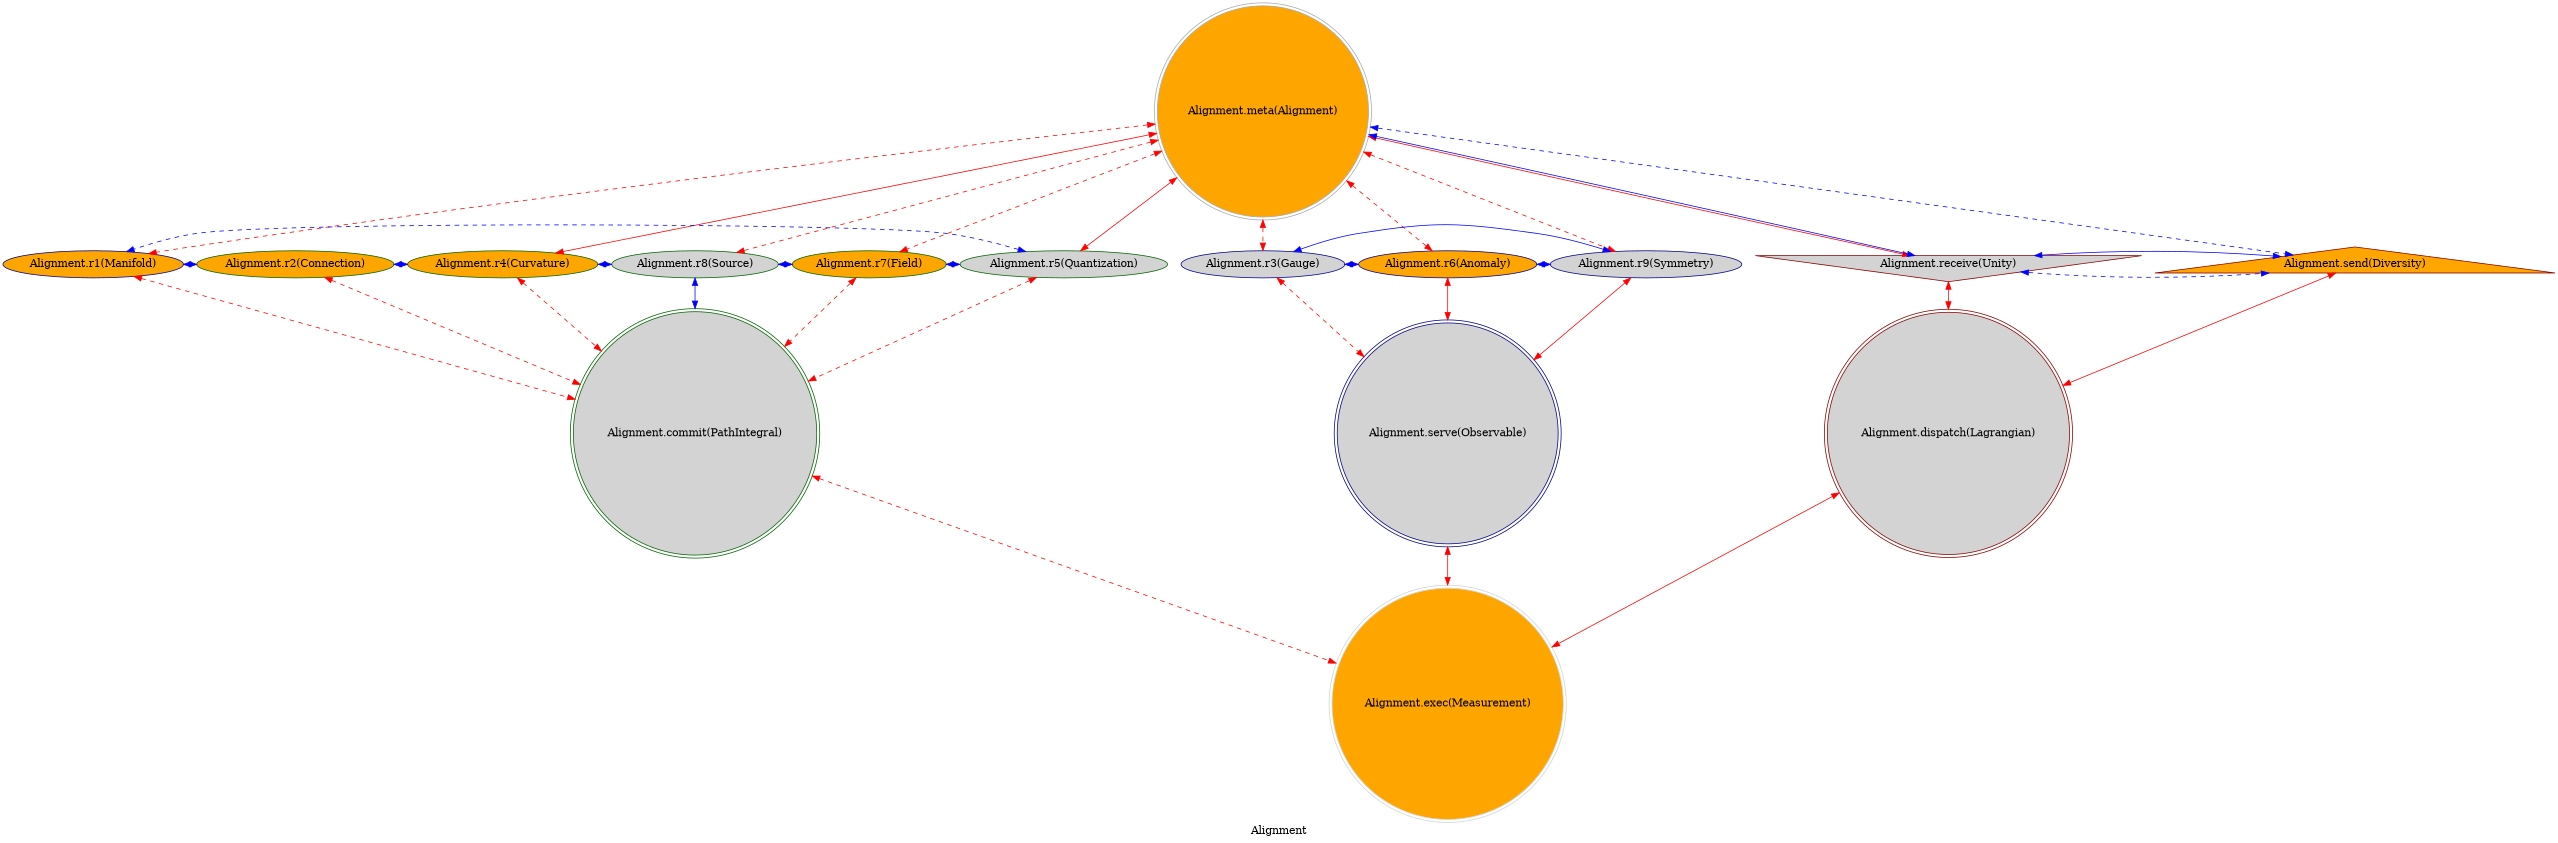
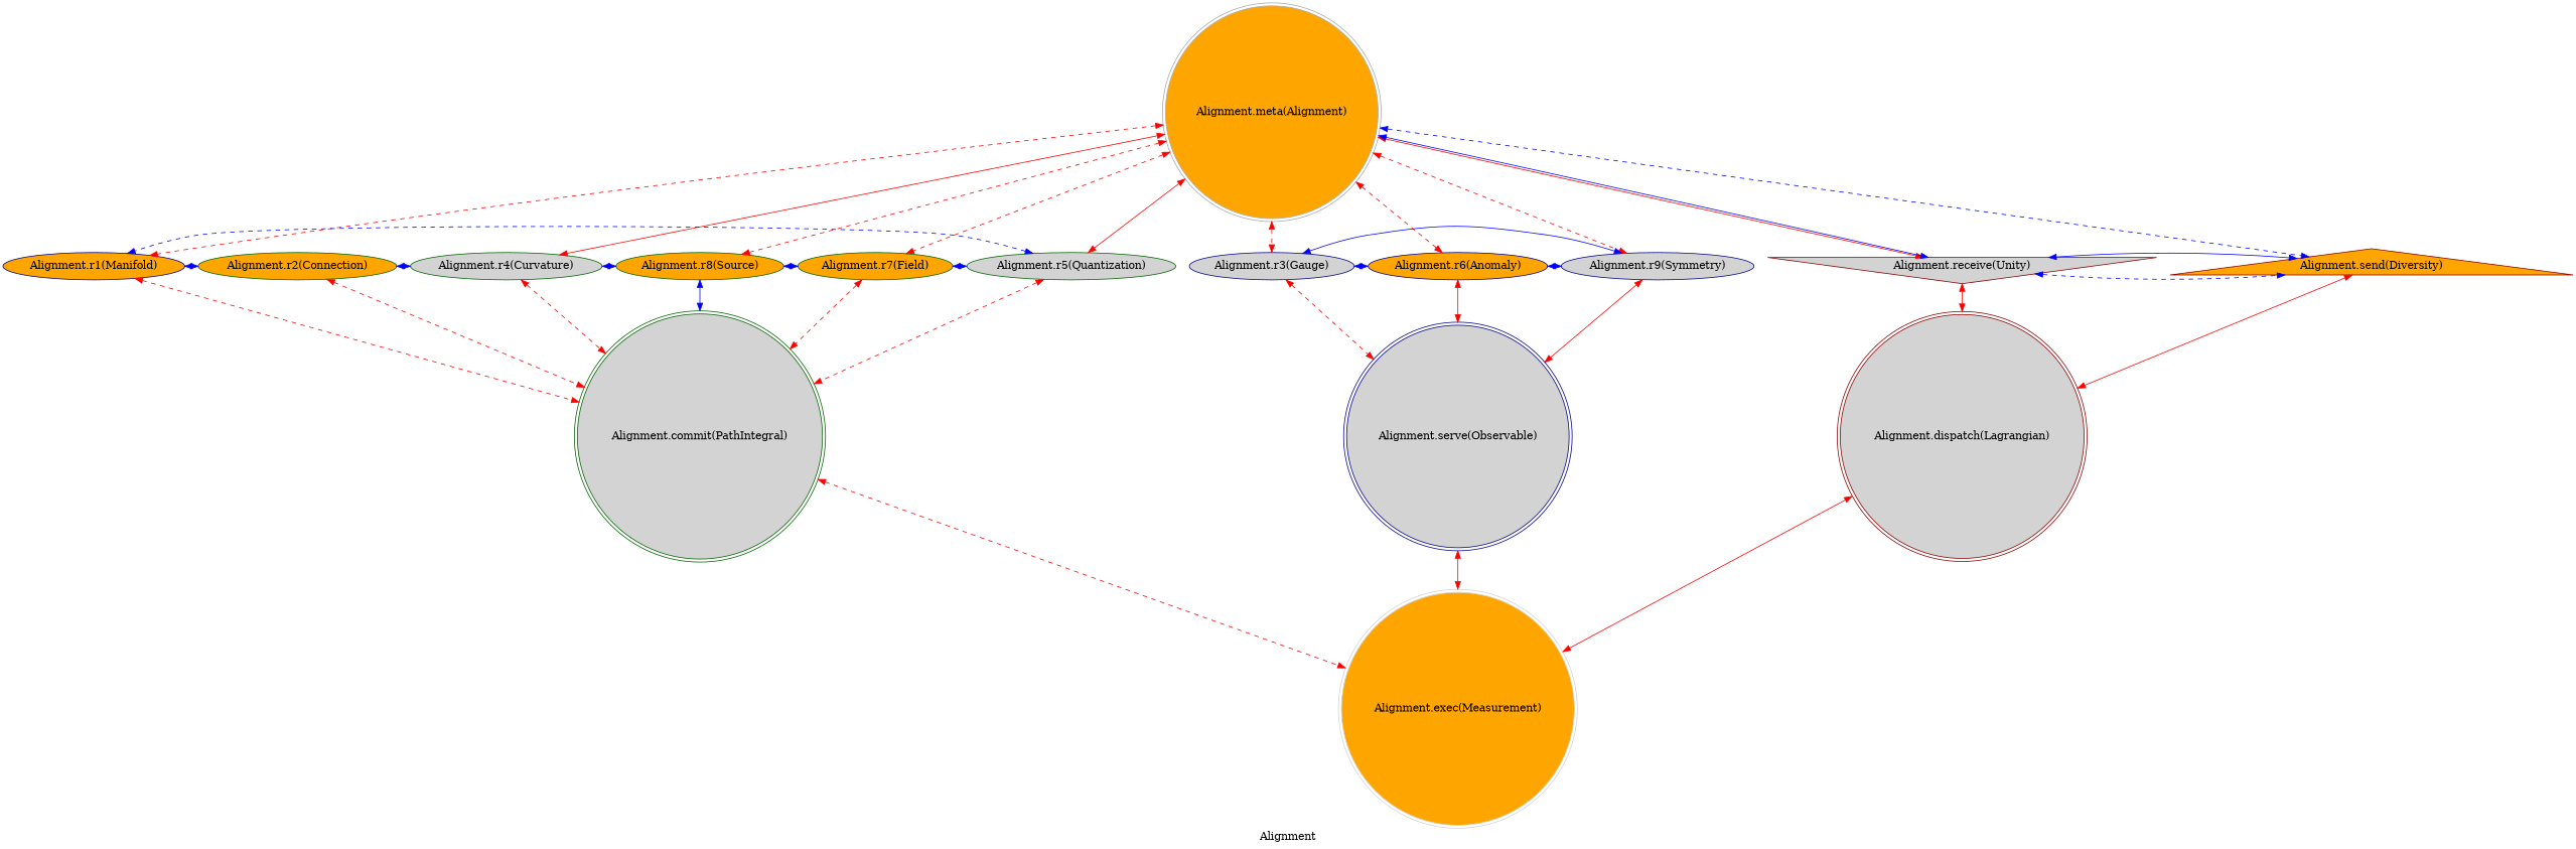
  strict digraph {
    label=Alignment
    node [color=darkgreen fillcolor=orange style=filled]
    edge [color=red dir=both style=dashed]
    n1 [color=darkgray label="Alignment.meta(Alignment)" shape=doublecircle]
    n2 [color=darkblue label="Alignment.r1(Manifold)"]
    n3 [label="Alignment.r2(Connection)"]
-   n4 [label="Alignment.r4(Curvature)"]
-   n5 [fillcolor=lightgrey label="Alignment.r8(Source)"]
+   n4 [fillcolor=lightgrey label="Alignment.r4(Curvature)"]
+   n5 [label="Alignment.r8(Source)"]
    n6 [label="Alignment.r7(Field)"]
    n7 [fillcolor=lightgrey label="Alignment.r5(Quantization)"]
    n8 [color=darkblue fillcolor=lightgrey label="Alignment.r3(Gauge)"]
    n9 [color=darkblue label="Alignment.r6(Anomaly)"]
    n10 [color=darkblue fillcolor=lightgrey label="Alignment.r9(Symmetry)"]
    n11 [color=darkred fillcolor=lightgrey label="Alignment.receive(Unity)" shape=invtriangle]
    n12 [color=darkred label="Alignment.send(Diversity)" shape=triangle]
    n13 [color=darkred fillcolor=lightgrey label="Alignment.dispatch(Lagrangian)" shape=doublecircle]
    n14 [fillcolor=lightgrey label="Alignment.commit(PathIntegral)" shape=doublecircle]
    n15 [color=darkblue fillcolor=lightgrey label="Alignment.serve(Observable)" shape=doublecircle]
    n16 [color=lightgray label="Alignment.exec(Measurement)" shape=doublecircle]
    subgraph sub_1 {
      rank=same
      n1
    }
    subgraph sub_2 {
      rank=same
      n2
      n3
      n4
      n5
      n6
      n7
      n8
      n9
      n10
      n11
      n12
    }
    subgraph sub_3 {
      rank=same
      n13
      n14
      n15
    }
    subgraph sub_4 {
      rank=same
      n16
    }
    n1 -> n2
    n1 -> n4 [style=solid]
    n1 -> n5
    n1 -> n6
    n1 -> n7 [style=solid]
    n1 -> n8
    n1 -> n9
    n1 -> n10
    n1 -> n11 [style=solid]
    n1 -> n12 [color=blue]
    n2 -> n3 [color=blue]
    n2 -> n14
    n3 -> n4 [color=blue style=solid]
    n3 -> n14
    n4 -> n5 [color=blue style=solid]
    n4 -> n14
    n5 -> n6 [color=blue]
    n5 -> n14 [color=blue style=solid]
    n6 -> n7 [color=blue style=solid]
    n6 -> n14
    n7 -> n2 [color=blue]
    n7 -> n14
    n8 -> n9 [color=blue style=solid]
    n8 -> n15
    n9 -> n10 [color=blue style=solid]
    n9 -> n15 [style=solid]
    n10 -> n8 [color=blue style=solid]
    n10 -> n15 [style=solid]
    n11 -> n1 [color=blue style=solid]
    n11 -> n12 [color=blue]
    n11 -> n13 [style=solid]
    n12 -> n11 [color=blue style=solid]
    n12 -> n13 [style=solid]
    n13 -> n16 [style=solid]
    n14 -> n16
    n15 -> n16 [style=solid]
  }
